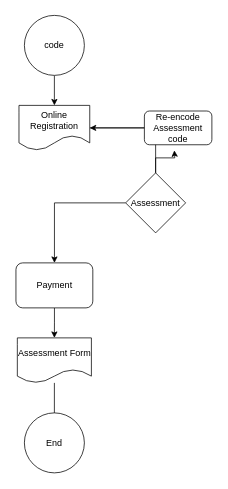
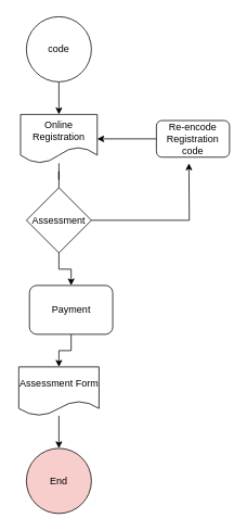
  <mxCell id="0" />
  <mxCell id="1" parent="0" />
  <mxCell id="2" value="" style="edgeStyle=orthogonalEdgeStyle;rounded=0;orthogonalLoop=1;jettySize=auto;html=1;" parent="1" source="3" target="5" edge="1"><mxGeometry relative="1" as="geometry" /></mxCell>
  <mxCell id="3" value="code" style="ellipse;whiteSpace=wrap;html=1;aspect=fixed;" parent="1" vertex="1"><mxGeometry x="32" y="20" width="80" height="80" as="geometry" /></mxCell>
  <mxCell id="4" value="" style="edgeStyle=orthogonalEdgeStyle;rounded=0;orthogonalLoop=1;jettySize=auto;html=1;endArrow=none;" parent="1" source="5" target="8" edge="1"><mxGeometry relative="1" as="geometry" /></mxCell>
  <mxCell id="5" value="Online Registration" style="shape=document;whiteSpace=wrap;html=1;boundedLbl=1;size=0.333;" parent="1" vertex="1"><mxGeometry x="24.81" y="140" width="94.37" height="60" as="geometry" /></mxCell>
  <mxCell id="6" value="" style="edgeStyle=orthogonalEdgeStyle;rounded=0;orthogonalLoop=1;jettySize=auto;html=1;" parent="1" source="8" target="10" edge="1"><mxGeometry relative="1" as="geometry" /></mxCell>
  <mxCell id="7" value="" style="edgeStyle=orthogonalEdgeStyle;rounded=0;orthogonalLoop=1;jettySize=auto;html=1;" parent="1" source="8" edge="1"><mxGeometry relative="1" as="geometry"><mxPoint x="232" y="200" as="targetPoint" /></mxGeometry></mxCell>
- <mxCell id="8" value="Assessment" style="rhombus;whiteSpace=wrap;html=1;" parent="1" vertex="1"><mxGeometry x="167" y="230" width="80" height="80" as="geometry" /></mxCell>
+ <mxCell id="8" value="Assessment" style="rhombus;whiteSpace=wrap;html=1;" parent="1" vertex="1"><mxGeometry x="32" y="230" width="80" height="80" as="geometry" /></mxCell>
  <mxCell id="9" value="" style="edgeStyle=orthogonalEdgeStyle;rounded=0;orthogonalLoop=1;jettySize=auto;html=1;" parent="1" source="10" target="12" edge="1"><mxGeometry relative="1" as="geometry" /></mxCell>
- <mxCell id="10" value="Payment" style="rounded=1;whiteSpace=wrap;html=1;" parent="1" vertex="1"><mxGeometry x="20.75" y="350" width="102.5" height="60" as="geometry" /></mxCell>
- <mxCell id="11" value="" style="edgeStyle=orthogonalEdgeStyle;rounded=0;orthogonalLoop=1;jettySize=auto;html=1;endArrow=none;" parent="1" source="12" target="13" edge="1"><mxGeometry relative="1" as="geometry" /></mxCell>
+ <mxCell id="10" value="Payment" style="rounded=1;whiteSpace=wrap;html=1;" parent="1" vertex="1"><mxGeometry x="35.75" y="350" width="102.5" height="60" as="geometry" /></mxCell>
+ <mxCell id="11" value="" style="edgeStyle=orthogonalEdgeStyle;rounded=0;orthogonalLoop=1;jettySize=auto;html=1;" parent="1" source="12" target="13" edge="1"><mxGeometry relative="1" as="geometry" /></mxCell>
  <mxCell id="12" value="Assessment Form" style="shape=document;whiteSpace=wrap;html=1;boundedLbl=1;" parent="1" vertex="1"><mxGeometry x="22.62" y="450" width="98.75" height="60" as="geometry" /></mxCell>
- <mxCell id="13" value="End" style="ellipse;whiteSpace=wrap;html=1;aspect=fixed;" parent="1" vertex="1"><mxGeometry x="32" y="550" width="80" height="80" as="geometry" /></mxCell>
+ <mxCell id="13" value="End" style="ellipse;whiteSpace=wrap;html=1;aspect=fixed;fillColor=#f8cecc;" parent="1" vertex="1"><mxGeometry x="32" y="550" width="80" height="80" as="geometry" /></mxCell>
  <mxCell id="14" value="" style="edgeStyle=orthogonalEdgeStyle;rounded=0;orthogonalLoop=1;jettySize=auto;html=1;" parent="1" source="15" target="5" edge="1"><mxGeometry relative="1" as="geometry" /></mxCell>
- <mxCell id="15" value="Re-encode Assessment code" style="rounded=1;whiteSpace=wrap;html=1;" parent="1" vertex="1"><mxGeometry x="192" y="147.5" width="90" height="45" as="geometry" /></mxCell>
+ <mxCell id="15" value="Re-encode Registration code" style="rounded=1;whiteSpace=wrap;html=1;" parent="1" vertex="1"><mxGeometry x="192" y="147.5" width="90" height="45" as="geometry" /></mxCell>
